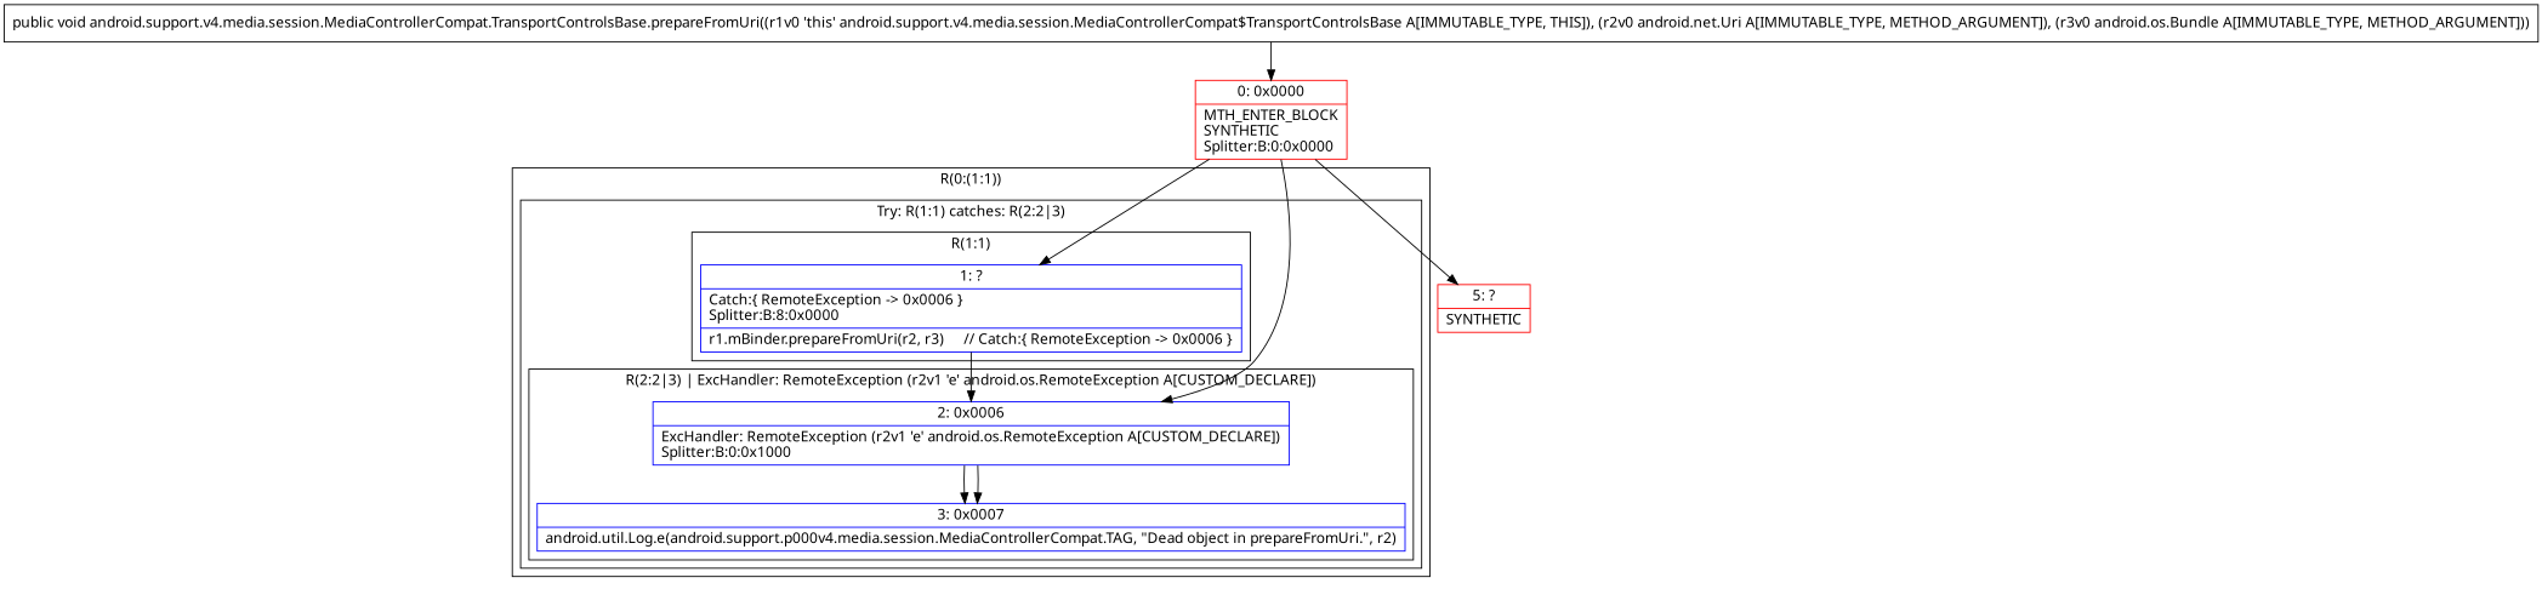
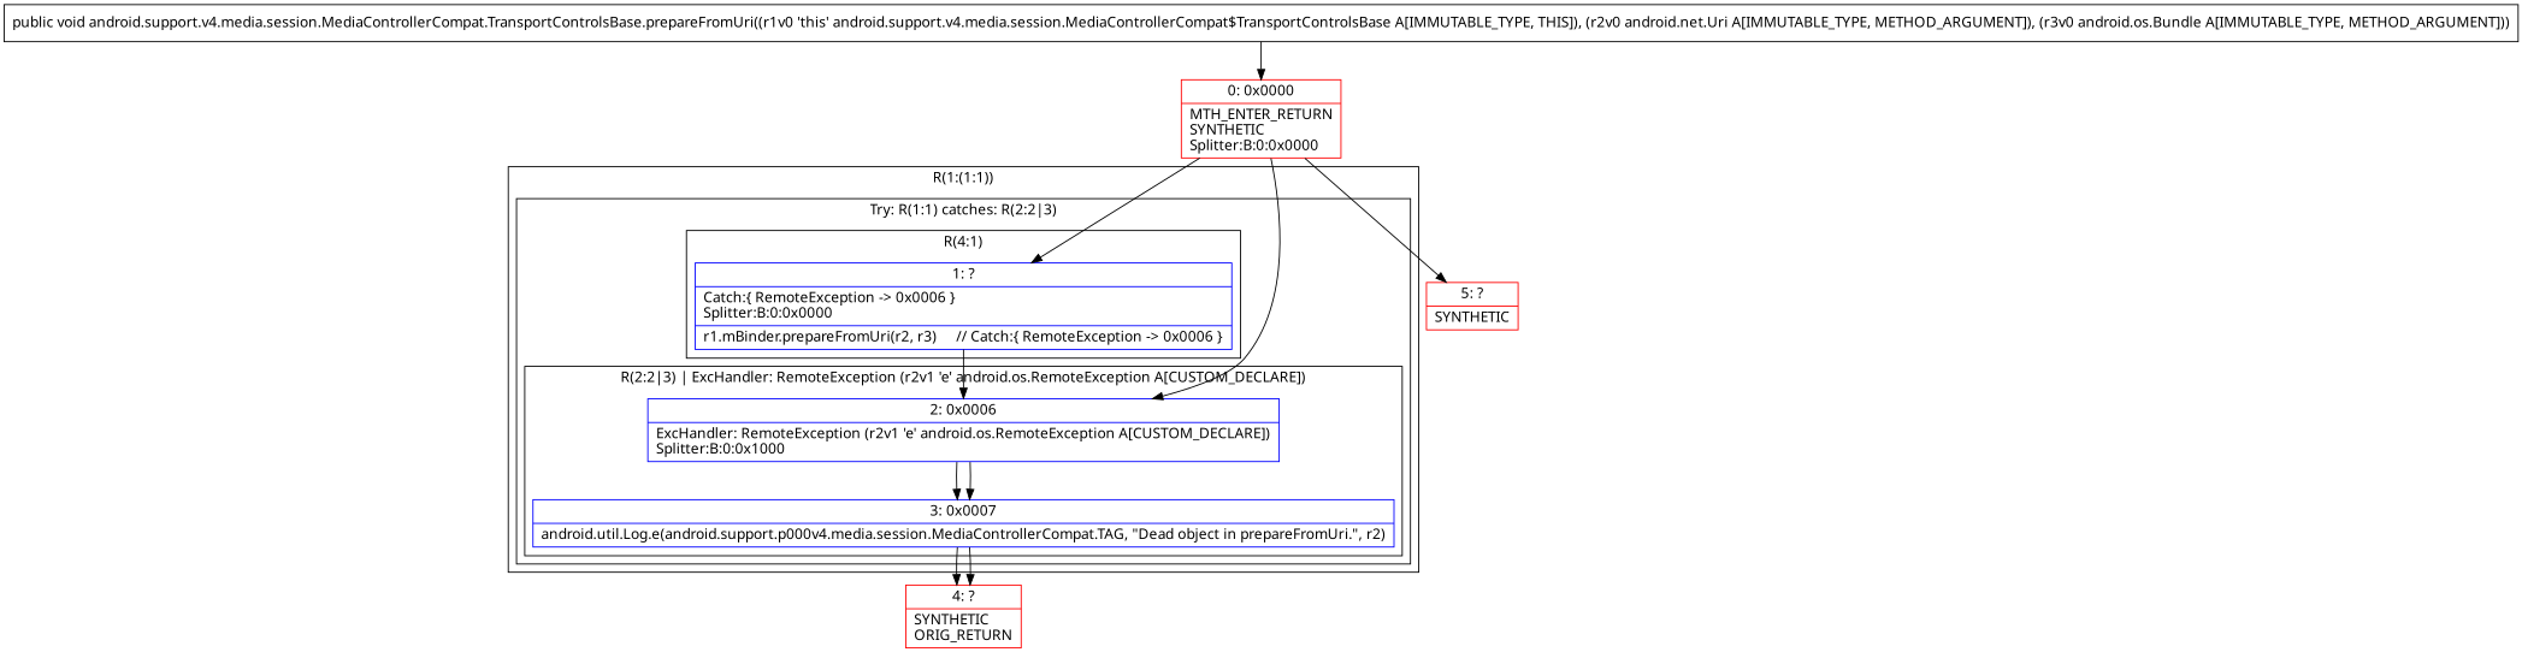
  digraph {
    fontname="Noto Sans"
    node [color=blue fontname="Noto Sans" shape=record]
    edge [fontname="Noto Sans"]
-   n1 [label="{1\:\ ?|Catch:\{ RemoteException \-\> 0x0006 \}\lSplitter:B:8:0x0000\l|r1.mBinder.prepareFromUri(r2, r3)     \/\/ Catch:\{ RemoteException \-\> 0x0006 \}\l}"]
+   n1 [label="{1\:\ ?|Catch:\{ RemoteException \-\> 0x0006 \}\lSplitter:B:0:0x0000\l|r1.mBinder.prepareFromUri(r2, r3)     \/\/ Catch:\{ RemoteException \-\> 0x0006 \}\l}"]
    n2 [label="{2\:\ 0x0006|ExcHandler: RemoteException (r2v1 'e' android.os.RemoteException A[CUSTOM_DECLARE])\lSplitter:B:0:0x1000\l}"]
    n3 [label="{3\:\ 0x0007|android.util.Log.e(android.support.p000v4.media.session.MediaControllerCompat.TAG, \"Dead object in prepareFromUri.\", r2)\l}"]
+   n4 [color=red label="{4\:\ ?|SYNTHETIC\lORIG_RETURN\l}"]
    n5 [color=red label="{5\:\ ?|SYNTHETIC\l}"]
-   n6 [color=red label="{0\:\ 0x0000|MTH_ENTER_BLOCK\lSYNTHETIC\lSplitter:B:0:0x0000\l}"]
+   n6 [color=red label="{0\:\ 0x0000|MTH_ENTER_RETURN\lSYNTHETIC\lSplitter:B:0:0x0000\l}"]
    n7 [label="{public void android.support.v4.media.session.MediaControllerCompat.TransportControlsBase.prepareFromUri((r1v0 'this' android.support.v4.media.session.MediaControllerCompat$TransportControlsBase A[IMMUTABLE_TYPE, THIS]), (r2v0 android.net.Uri A[IMMUTABLE_TYPE, METHOD_ARGUMENT]), (r3v0 android.os.Bundle A[IMMUTABLE_TYPE, METHOD_ARGUMENT])) }" color=""]
    subgraph cluster_1 {
-     label="R(0:(1:1))"
+     label="R(1:(1:1))"
      subgraph cluster_2 {
        label="Try: R(1:1) catches: R(2:2|3)"
        subgraph cluster_3 {
-         label="R(1:1)"
+         label="R(4:1)"
          n1
        }
        subgraph cluster_4 {
          label="R(2:2|3) | ExcHandler: RemoteException (r2v1 'e' android.os.RemoteException A[CUSTOM_DECLARE])\l"
          n2
          n3
        }
      }
    }
    subgraph cluster_5 {
      label="R(2:2|3) | ExcHandler: RemoteException (r2v1 'e' android.os.RemoteException A[CUSTOM_DECLARE])\l"
    }
    n1 -> n2
    n2 -> n3
    n2 -> n3
+   n3 -> n4
+   n3 -> n4
    n6 -> n1
    n6 -> n2
    n6 -> n5
    n7 -> n6
  }
